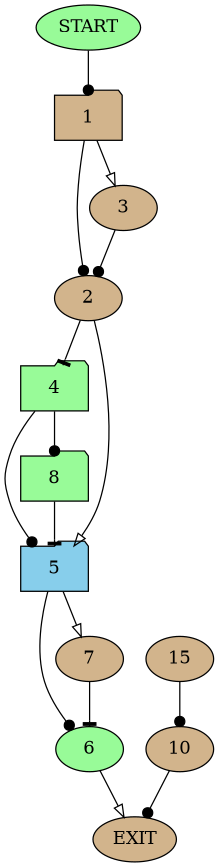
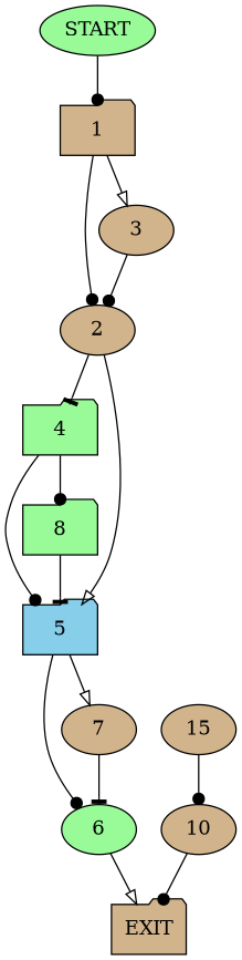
  digraph {
    node [fillcolor=tan shape=ellipse style=filled]
    edge [arrowhead=dot]
    n1 [fillcolor=palegreen label=START]
    1 [shape=folder]
    2
    3
-   n5 [label=EXIT]
+   n5 [label=EXIT shape=folder]
    4 [fillcolor=palegreen shape=folder]
    5 [fillcolor=skyblue shape=folder]
    8 [fillcolor=palegreen shape=folder]
    6 [fillcolor=palegreen]
    7
    10
    n12 [label=15]
    n1 -> 1
    1 -> 2
    1 -> 3 [arrowhead=onormal]
    2 -> 4 [arrowhead=tee]
    2 -> 5 [arrowhead=onormal]
    3 -> 2
    4 -> 5
    4 -> 8
    5 -> 6
    5 -> 7 [arrowhead=onormal]
    8 -> 5 [arrowhead=tee]
    6 -> n5 [arrowhead=onormal]
    7 -> 6 [arrowhead=tee]
    10 -> n5
    n12 -> 10
  }
